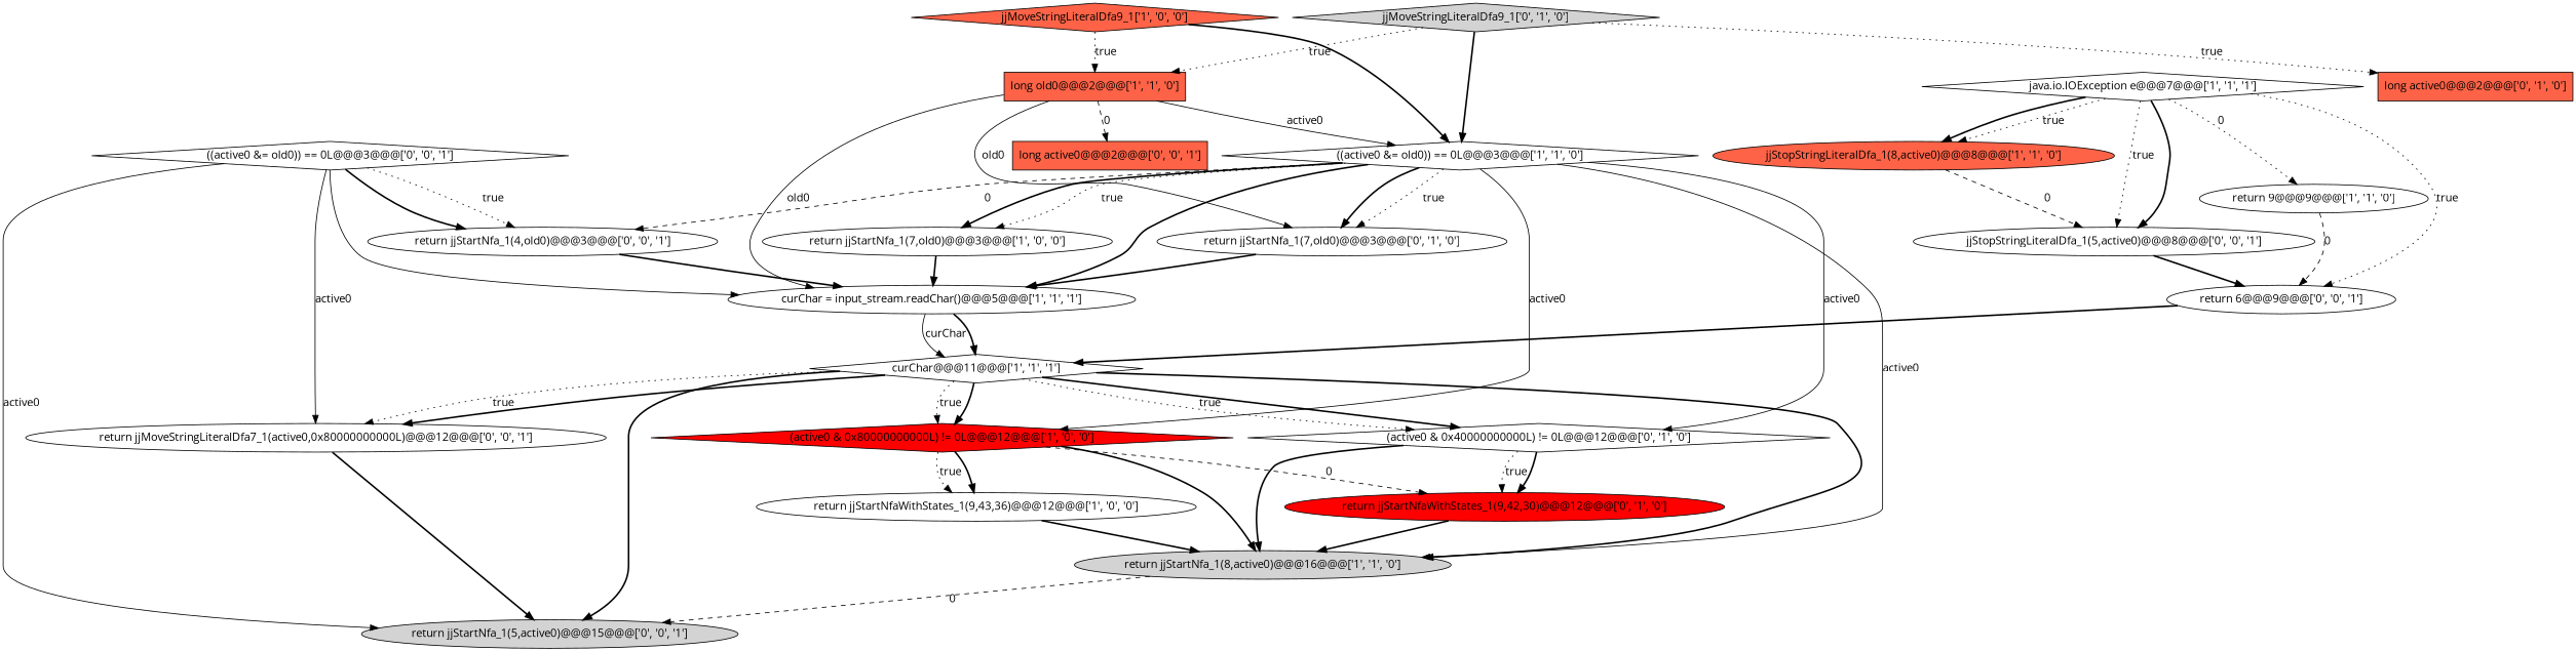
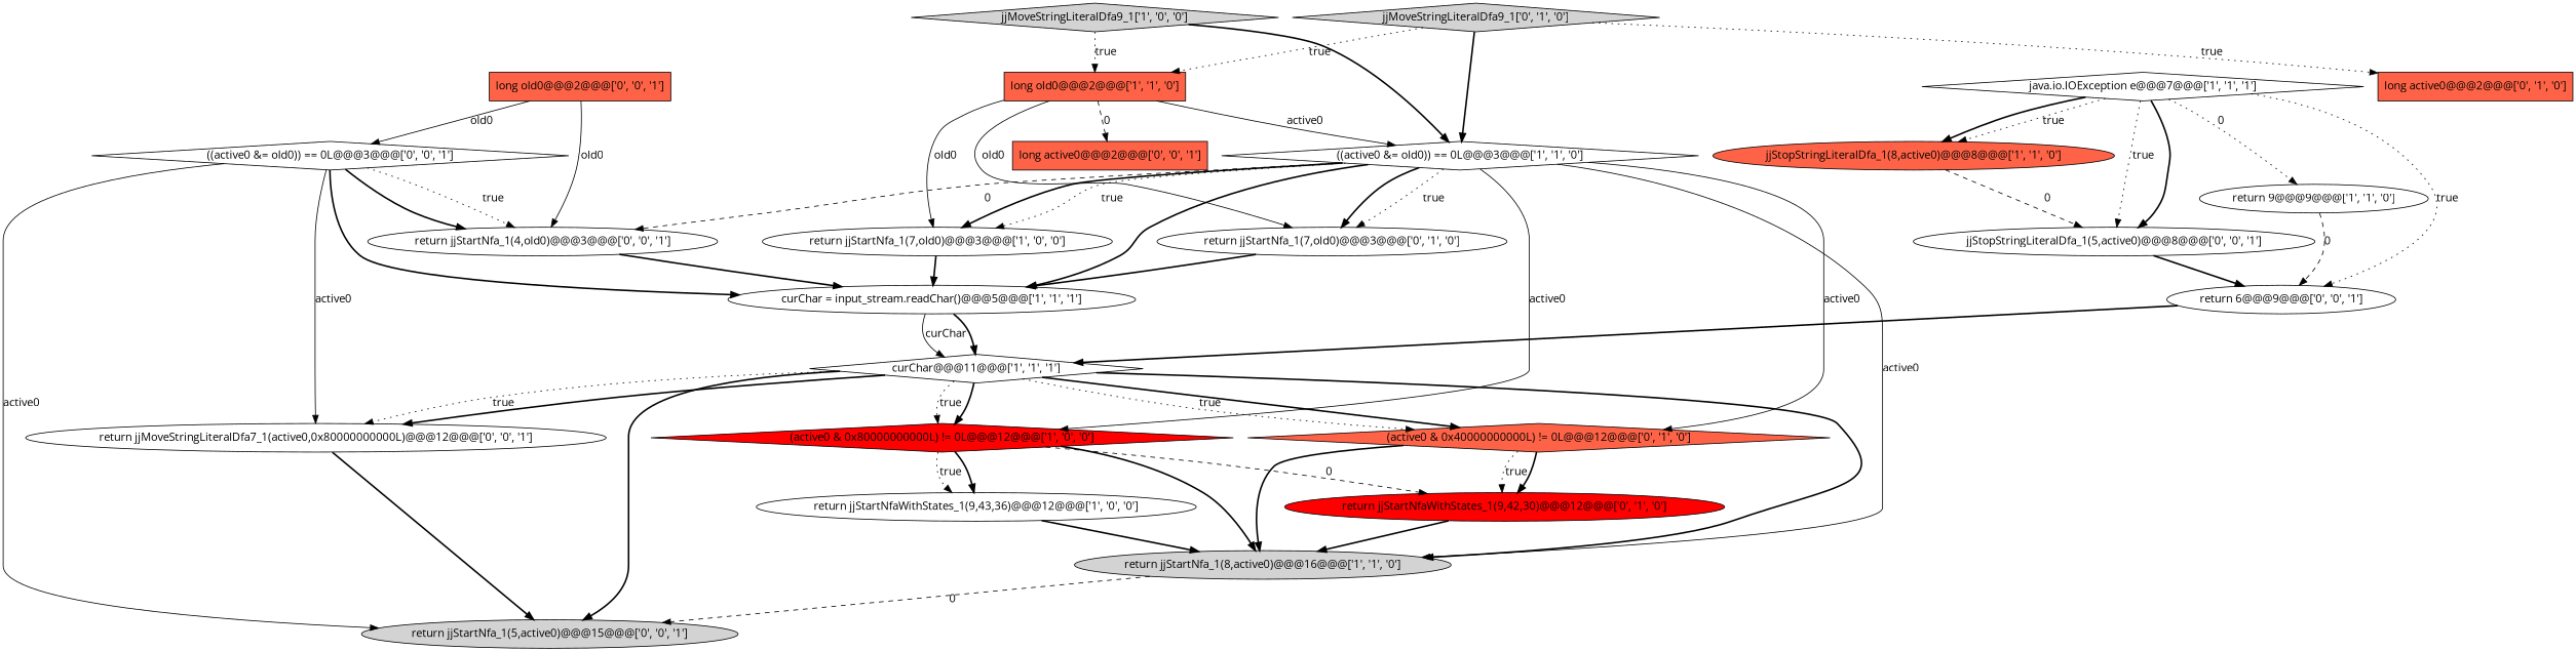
  digraph {
    fontname="Open Sans"
    node [fillcolor=white fontname="Open Sans" shape=ellipse style=filled]
    edge [fontname="Open Sans" style=bold]
    n1 [label="return jjStartNfa_1(7,old0)@@@3@@@['0', '1', '0']"]
    n2 [label="curChar = input_stream.readChar()@@@5@@@['1', '1', '1']"]
    n3 [label="curChar@@@11@@@['1', '1', '1']" shape=diamond]
    n4 [fillcolor=lightgray label="return jjStartNfa_1(5,active0)@@@15@@@['0', '0', '1']"]
    n5 [label="return jjStartNfa_1(7,old0)@@@3@@@['1', '0', '0']"]
    n6 [fillcolor=red label="(active0 & 0x80000000000L) != 0L@@@12@@@['1', '0', '0']" shape=diamond]
    n7 [label="return jjStartNfaWithStates_1(9,43,36)@@@12@@@['1', '0', '0']"]
    n8 [fillcolor=red label="return jjStartNfaWithStates_1(9,42,30)@@@12@@@['0', '1', '0']"]
    n9 [fillcolor=lightgray label="return jjStartNfa_1(8,active0)@@@16@@@['1', '1', '0']"]
    n10 [label="((active0 &= old0)) == 0L@@@3@@@['1', '1', '0']" shape=diamond]
-   n11 [label="(active0 & 0x40000000000L) != 0L@@@12@@@['0', '1', '0']" shape=diamond]
+   n11 [fillcolor=tomato label="(active0 & 0x40000000000L) != 0L@@@12@@@['0', '1', '0']" shape=diamond]
    n12 [label="return jjStartNfa_1(4,old0)@@@3@@@['0', '0', '1']"]
    n13 [label="return jjMoveStringLiteralDfa7_1(active0,0x80000000000L)@@@12@@@['0', '0', '1']"]
    n14 [label="java.io.IOException e@@@7@@@['1', '1', '1']" shape=diamond]
    n15 [label="jjStopStringLiteralDfa_1(5,active0)@@@8@@@['0', '0', '1']"]
    n16 [label="return 9@@@9@@@['1', '1', '0']"]
    n17 [fillcolor=tomato label="jjStopStringLiteralDfa_1(8,active0)@@@8@@@['1', '1', '0']"]
    n18 [label="return 6@@@9@@@['0', '0', '1']"]
    n19 [fillcolor=lightgray label="jjMoveStringLiteralDfa9_1['0', '1', '0']" shape=diamond]
    n20 [fillcolor=tomato label="long active0@@@2@@@['0', '1', '0']" shape=box]
    n21 [fillcolor=tomato label="long old0@@@2@@@['1', '1', '0']" shape=box]
    n22 [fillcolor=tomato label="long active0@@@2@@@['0', '0', '1']" shape=box]
+   n23 [fillcolor=tomato label="long old0@@@2@@@['0', '0', '1']" shape=box]
    n24 [label="((active0 &= old0)) == 0L@@@3@@@['0', '0', '1']" shape=diamond]
-   n25 [fillcolor=tomato label="jjMoveStringLiteralDfa9_1['1', '0', '0']" shape=diamond]
+   n25 [fillcolor=lightgray label="jjMoveStringLiteralDfa9_1['1', '0', '0']" shape=diamond]
    n1 -> n2
    n2 -> n3 [label=curChar style=solid]
    n2 -> n3
    n3 -> n4
    n3 -> n6
    n3 -> n6 [label=true style=dotted]
    n3 -> n9
    n3 -> n11
    n3 -> n11 [label=true style=dotted]
    n3 -> n13
    n3 -> n13 [label=true style=dotted]
    n5 -> n2
    n6 -> n7
    n6 -> n7 [label=true style=dotted]
    n6 -> n8 [label=0 style=dashed]
    n6 -> n9
    n7 -> n9
    n8 -> n9
    n9 -> n4 [label=0 style=dashed]
    n10 -> n1
    n10 -> n1 [label=true style=dotted]
    n10 -> n2
    n10 -> n5
    n10 -> n5 [label=true style=dotted]
    n10 -> n6 [label=active0 style=solid]
    n10 -> n9 [label=active0 style=solid]
    n10 -> n11 [label=active0 style=solid]
    n10 -> n12 [label=0 style=dashed]
    n11 -> n8 [label=true style=dotted]
    n11 -> n8
    n11 -> n9
    n12 -> n2
    n13 -> n4
    n14 -> n15
    n14 -> n15 [label=true style=dotted]
    n14 -> n16 [label=0 style=dotted]
    n14 -> n17 [label=true style=dotted]
    n14 -> n17
    n14 -> n18 [label=true style=dotted]
    n15 -> n18
    n16 -> n18 [label=0 style=dashed]
    n17 -> n15 [label=0 style=dashed]
    n18 -> n3
    n19 -> n10
    n19 -> n20 [label=true style=dotted]
    n19 -> n21 [label=true style=dotted]
    n21 -> n1 [label=old0 style=solid]
-   n21 -> n2 [label=old0 style=solid]
+   n21 -> n5 [label=old0 style=solid]
    n21 -> n10 [label=active0 style=solid]
    n21 -> n22 [label=0 style=dashed]
-   n24 -> n2 [style=solid]
+   n23 -> n12 [label=old0 style=solid]
+   n23 -> n24 [label=old0 style=solid]
+   n24 -> n2
    n24 -> n4 [label=active0 style=solid]
    n24 -> n12 [label=true style=dotted]
    n24 -> n12
    n24 -> n13 [label=active0 style=solid]
    n25 -> n10
    n25 -> n21 [label=true style=dotted]
  }
